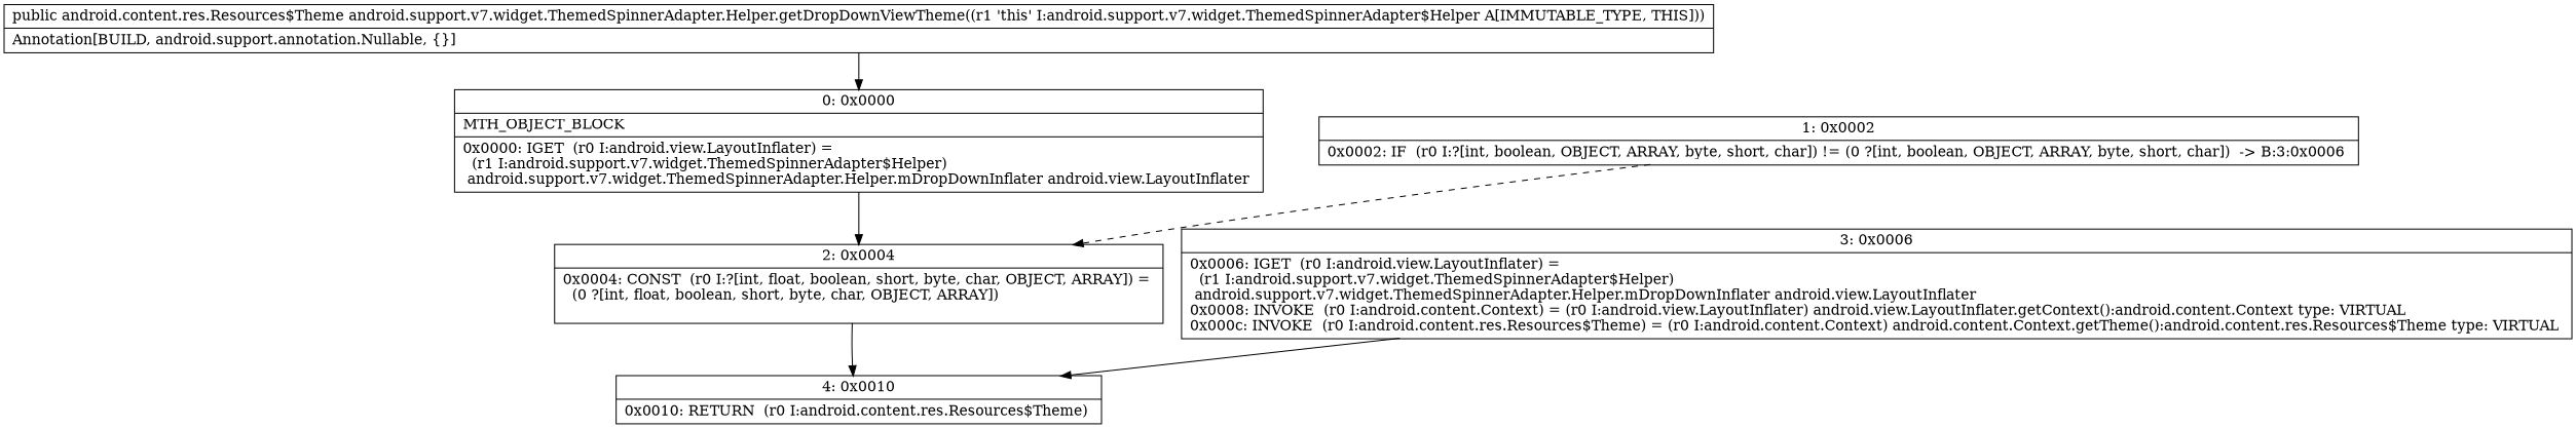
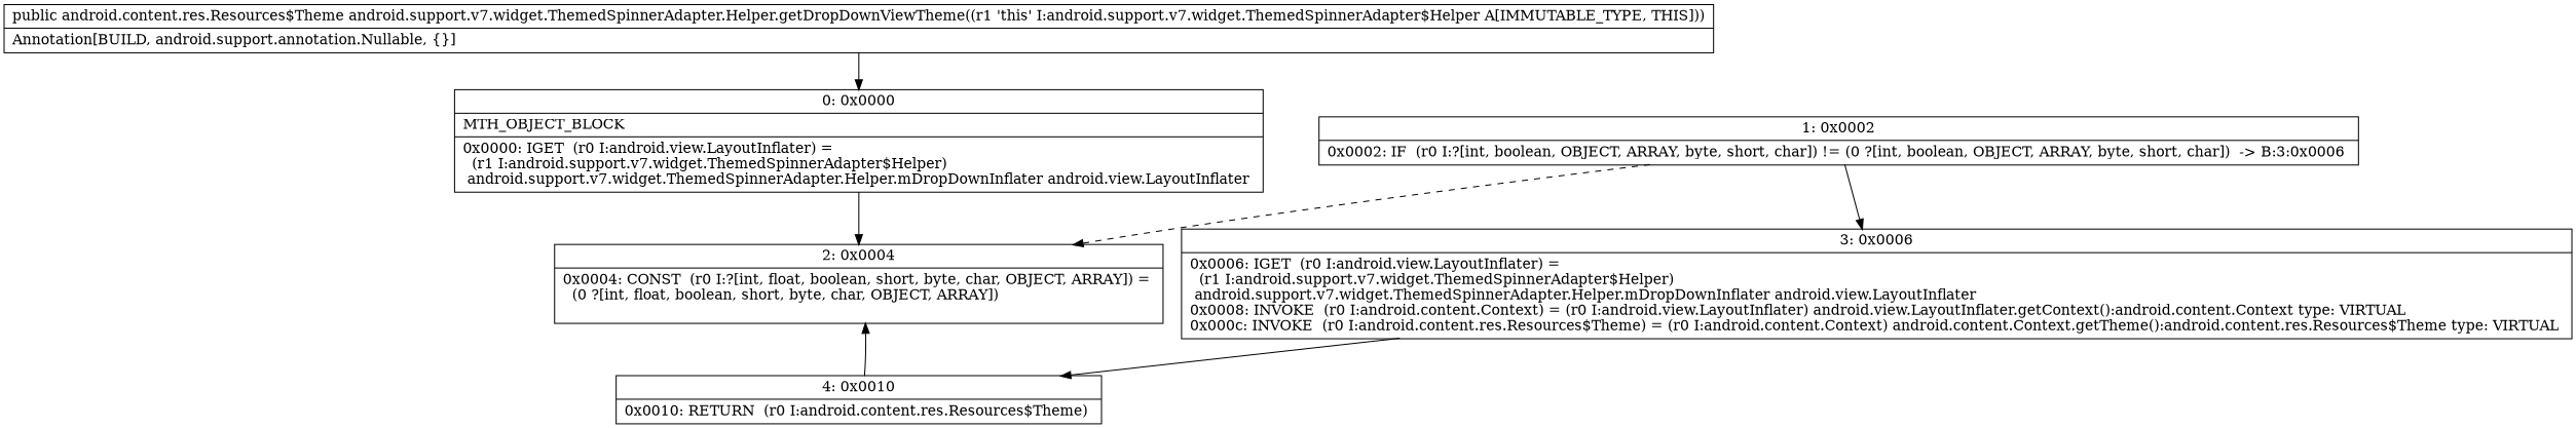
  digraph {
    node [shape=record]
    n1 [label="{0\:\ 0x0000|MTH_OBJECT_BLOCK\l|0x0000: IGET  (r0 I:android.view.LayoutInflater) = \l  (r1 I:android.support.v7.widget.ThemedSpinnerAdapter$Helper)\l android.support.v7.widget.ThemedSpinnerAdapter.Helper.mDropDownInflater android.view.LayoutInflater \l}"]
    n2 [label="{2\:\ 0x0004|0x0004: CONST  (r0 I:?[int, float, boolean, short, byte, char, OBJECT, ARRAY]) = \l  (0 ?[int, float, boolean, short, byte, char, OBJECT, ARRAY])\l \l}"]
    n3 [label="{1\:\ 0x0002|0x0002: IF  (r0 I:?[int, boolean, OBJECT, ARRAY, byte, short, char]) != (0 ?[int, boolean, OBJECT, ARRAY, byte, short, char])  \-\> B:3:0x0006 \l}"]
    n4 [label="{3\:\ 0x0006|0x0006: IGET  (r0 I:android.view.LayoutInflater) = \l  (r1 I:android.support.v7.widget.ThemedSpinnerAdapter$Helper)\l android.support.v7.widget.ThemedSpinnerAdapter.Helper.mDropDownInflater android.view.LayoutInflater \l0x0008: INVOKE  (r0 I:android.content.Context) = (r0 I:android.view.LayoutInflater) android.view.LayoutInflater.getContext():android.content.Context type: VIRTUAL \l0x000c: INVOKE  (r0 I:android.content.res.Resources$Theme) = (r0 I:android.content.Context) android.content.Context.getTheme():android.content.res.Resources$Theme type: VIRTUAL \l}"]
    n5 [label="{4\:\ 0x0010|0x0010: RETURN  (r0 I:android.content.res.Resources$Theme) \l}"]
    n6 [label="{public android.content.res.Resources$Theme android.support.v7.widget.ThemedSpinnerAdapter.Helper.getDropDownViewTheme((r1 'this' I:android.support.v7.widget.ThemedSpinnerAdapter$Helper A[IMMUTABLE_TYPE, THIS]))  | Annotation[BUILD, android.support.annotation.Nullable, \{\}]\l}"]
    n1 -> n2
-   n2 -> n5
+   n5 -> n2
    n3 -> n2 [style=dashed]
+   n3 -> n4
    n4 -> n5
    n6 -> n1
  }
